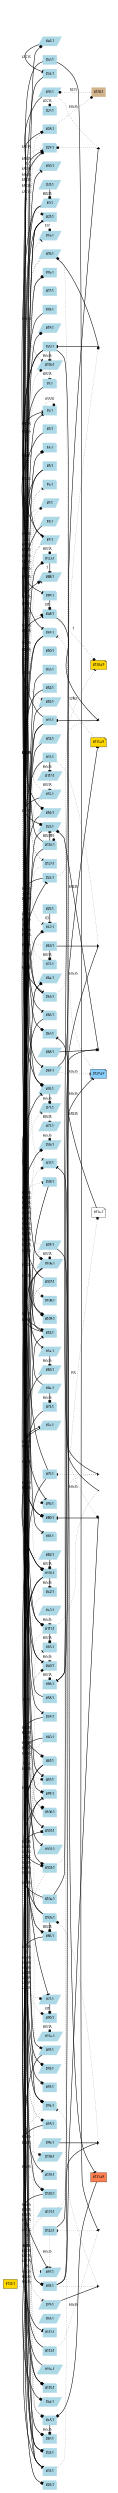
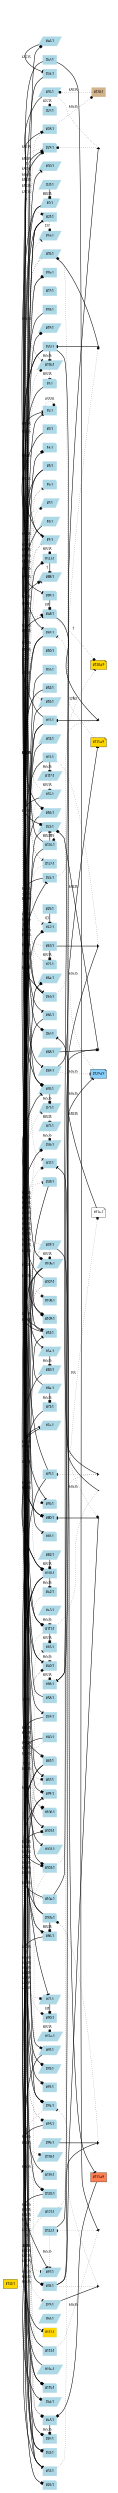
  digraph {
    fontname="Fira Sans"
    rankdir=LR
    node [fontname="Fira Sans" shape=parallelogram style=filled color=lightblue]
    edge [fontname="Fira Sans" style=invis]
    rankInputs [shape=circle style=invisible color=""]
    n2 [label="#0:1"]
    n3 [label="#1:1" shape=note]
    n4 [label="#2:1" shape=box]
    n5 [label="#3:1" shape=note]
    n6 [label="#4:1" shape=note]
    n7 [label="#5:1" shape=box]
    n8 [label="#6:1" shape=note]
    n9 [label="#7:1"]
    n10 [label="#8:1"]
    n11 [label="#9:1"]
    n12 [label="#10:1"]
    n13 [label="#11:1" shape=box]
    n14 [label="#12:1"]
    n15 [label="#13:1" shape=note]
    n16 [label="#14:1"]
    n17 [label="#15:1"]
    n18 [label="#16:1" shape=box]
    n19 [label="#17:1" shape=note]
    n20 [label="#18:1" shape=box]
    n21 [label="#19:1"]
    n22 [label="#20:1" shape=box]
    n23 [label="#21:1" shape=box]
    n24 [label="#22:1" shape=note]
    n25 [label="#23:1"]
    n26 [label="#24:1" shape=note]
    n27 [label="#25:1" shape=note]
    n28 [label="#26:1" shape=note]
    n29 [label="#27:1" shape=note]
    n30 [label="#28:1" shape=note]
    n31 [label="#29:1" shape=note]
    n32 [label="#30:1"]
    n33 [label="#31:1"]
    n34 [label="#32:1" shape=box]
    n35 [label="#33:1" shape=box]
    n36 [label="#34:1" shape=box]
    n37 [label="#35:1"]
    n38 [label="#36:1"]
    n39 [label="#37:1" shape=box]
    n40 [label="#38:1" shape=note]
    n41 [label="#39:1"]
    n42 [label="#40:1" shape=box]
    n43 [label="#41:1"]
    n44 [label="#42:1" shape=box]
    n45 [label="#43:1"]
    n46 [label="#44:1"]
    n47 [label="#45:1" shape=note]
    n48 [label="#46:1"]
    n49 [label="#47:1" shape=box]
    n50 [label="#48:1" shape=note]
    n51 [label="#49:1" shape=note]
    n52 [label="#50:1" shape=note]
    n53 [label="#51:1" shape=note]
    n54 [label="#52:1" shape=box]
    n55 [label="#53:1" shape=note]
    n56 [label="#54:1"]
    n57 [label="#55:1"]
    n58 [label="#56:1"]
    n59 [label="#57:1" shape=box]
    n60 [label="#58:1" shape=note]
    n61 [label="#59:1" shape=box]
    n62 [label="#60:1" shape=box]
    n63 [label="#61:1" shape=note]
    n64 [label="#62:1" shape=box]
    n65 [label="#63:1" shape=box]
    n66 [label="#64:1"]
    n67 [label="#65:1" shape=note]
    n68 [label="#66:1" shape=note]
    n69 [label="#67:1" shape=box]
    n70 [label="#68:1"]
    n71 [label="#69:1"]
    n72 [label="#70:1"]
    n73 [label="#71:1"]
    n74 [label="#72:1"]
    n75 [label="#73:1" shape=note]
    n76 [label="#74:1"]
    n77 [label="#75:1" shape=box]
    n78 [label="#76:1" shape=note]
    n79 [label="#77:1"]
    n80 [label="#78:1" shape=box]
    n81 [label="#79:1"]
    n82 [label="#80:1" shape=box]
    n83 [label="#81:1" shape=note]
    n84 [label="#82:1"]
    n85 [label="#83:1"]
    n86 [label="#84:1"]
    n87 [label="#85:1" shape=box]
    n88 [label="#86:1" shape=box]
    n89 [label="#87:1" shape=box]
    n90 [label="#88:1"]
    n91 [label="#89:1" shape=note]
    n92 [label="#90:1" shape=box]
    n93 [label="#91:1"]
    n94 [label="#92:1"]
    n95 [label="#93:1" shape=box]
    n96 [label="#94:1" shape=note]
    n97 [label="#95:1" shape=note]
    n98 [label="#96:1"]
    n99 [label="#97:1"]
    n100 [label="#98:1" shape=note]
    n101 [label="#99:1" shape=note]
    n102 [label="#100:1" shape=note]
    n103 [label="#101:1" shape=box]
    n104 [label="#102:1"]
    n105 [label="#103:1" shape=box]
    n106 [label="#104:1" shape=box]
    n107 [label="#105:1" shape=note]
    n108 [label="#106:1"]
    n109 [label="#107:1" shape=box]
    n110 [label="#108:1" shape=box]
    n111 [label="#109:1" shape=note]
    n112 [label="#110:1" shape=box]
    n113 [label="#111:1" shape=note]
-   n114 [label="#112:1" shape=box]
+   n114 [label="#112:1" shape=box fillcolor=gold]
    n115 [label="#113:1" shape=note]
    n116 [label="#114:1"]
    n117 [label="#115:1" shape=note]
    n118 [label="#116:1"]
    n119 [label="#117:1"]
    n120 [label="#118:1"]
    n121 [label="#119:1" shape=note]
    n122 [label="#120:1" shape=box]
    n123 [label="#121:1"]
    n124 [label="#122:1" shape=note]
    n125 [label="#123:1" shape=box]
    n126 [label="#124:1"]
    n127 [label="#126:1" shape=note]
    n128 [label="#127:1" shape=box]
    rankOutputs [shape=circle style=invisible color=""]
    n130 [color=tan label="#128:1" shape=box]
    138 [shape=point style="" color=""]
    137 [shape=point style="" color=""]
    139 [shape=point style="" color=""]
    142 [shape=point style="" color=""]
    n135 [fillcolor=gold label="#130:49" shape=note color=""]
    144 [shape=point style="" color=""]
    n137 [fillcolor=coral label="#133:49" shape=box color=""]
    141 [shape=point style="" color=""]
    136 [shape=point style="" color=""]
    143 [shape=point style="" color=""]
    n141 [fillcolor=lightskyblue label="#129:49" shape=note color=""]
    n142 [fillcolor=gold label="#131:49" shape=note color=""]
    140 [shape=point style="" color=""]
    145 [shape=point style="" color=""]
    146 [shape=point style="" color=""]
    n146 [label="#134:7" shape=note style="" color=""]
    n147 [fillcolor=gold label="#132:1" shape=box color=""]
    subgraph sub_1 {
      rank=same
      rankInputs
      n2
      n3
      n4
      n5
      n6
      n7
      n8
      n9
      n10
      n11
      n12
      n13
      n14
      n15
      n16
      n17
      n18
      n19
      n20
      n21
      n22
      n23
      n24
      n25
      n26
      n27
      n28
      n29
      n30
      n31
      n32
      n33
      n34
      n35
      n36
      n37
      n38
      n39
      n40
      n41
      n42
      n43
      n44
      n45
      n46
      n47
      n48
      n49
      n50
      n51
      n52
      n53
      n54
      n55
      n56
      n57
      n58
      n59
      n60
      n61
      n62
      n63
      n64
      n65
      n66
      n67
      n68
      n69
      n70
      n71
      n72
      n73
      n74
      n75
      n76
      n77
      n78
      n79
      n80
      n81
      n82
      n83
      n84
      n85
      n86
      n87
      n88
      n89
      n90
      n91
      n92
      n93
      n94
      n95
      n96
      n97
      n98
      n99
      n100
      n101
      n102
      n103
      n104
      n105
      n106
      n107
      n108
      n109
      n110
      n111
      n112
      n113
      n114
      n115
      n116
      n117
      n118
      n119
      n120
      n121
      n122
      n123
      n124
      n125
      n126
      n127
      n128
    }
    subgraph sub_2 {
      rank=same
      rankOutputs
      n130
    }
    rankInputs -> n2
    rankInputs -> rankOutputs [color=invis style=""]
    n2 -> n3
    n2 -> n61 [arrowhead=tee label=65535 style=bold]
    n2 -> n111 [arrowhead=box label=65535 style=bold]
    n3 -> n4
    n3 -> n47 [arrowhead=box label=65535 style=dotted]
    n3 -> n91 [arrowhead=tee label=65535 style=bold]
    n4 -> n4 [arrowhead=box label=65535 style=dotted]
    n4 -> n5
    n5 -> n6
    n5 -> n72 [arrowhead=box label=65535 style=bold]
    n5 -> n112 [arrowhead=box label=65535 style=dotted]
    n6 -> n7
    n7 -> n8
    n7 -> n51 [arrowhead=tee label=255 style=bold]
    n7 -> n101 [arrowhead=box label=65535 style=bold]
    n8 -> n9
    n8 -> n94 [arrowhead=box label=65535 style=dotted]
    n9 -> n10
    n9 -> n11 [arrowhead=tee label=15 style=dotted]
    n10 -> n11
    n10 -> n68 [arrowhead=tee label=65535 style=bold]
    n10 -> n72 [arrowhead=tee label=4095 style=dotted]
    n11 -> n4 [arrowhead=tee label=65535 style=bold]
    n11 -> n12
    n11 -> n59 [arrowhead=box label=65535 style=dotted]
    n11 -> n112 [arrowhead=tee label=65535 style=dotted]
    n11 -> n125 [arrowhead=box label=65535 style=dotted]
    n12 -> n13
    n12 -> n34 [arrowhead=box label=65535 style=bold]
    n13 -> n14
    n13 -> n90 [arrowhead=box label=65535 style=bold]
    n13 -> n113 [arrowhead=tee label=65535 style=bold]
    n13 -> n117 [arrowhead=box label=65535 style=bold]
    n14 -> n15
    n14 -> n96 [arrowhead=box label=7 style=bold]
    n15 -> n16
    n15 -> n67 [arrowhead=tee label=65535 style=bold]
    n15 -> n89 [arrowhead=tee label=65535 style=dotted]
    n15 -> n119 [arrowhead=tee label=65535 style=bold]
    n15 -> 138 [dir=none style=dotted]
    n16 -> n17
    n17 -> n18
    n17 -> n47 [arrowhead=box label=65535 style=dotted]
    n17 -> n103 [arrowhead=tee label=15 style=dotted]
    n17 -> 137 [dir=none style=bold]
    n18 -> n19
    n18 -> n88 [arrowhead=tee label=65535 style=dotted]
    n18 -> n118 [arrowhead=tee label=65535 style=dotted]
    n19 -> n20
    n20 -> n21
    n20 -> n108 [arrowhead=box label=4095 style=bold]
    n21 -> n22
    n22 -> n23
    n22 -> n56 [arrowhead=tee label=65535 style=dotted]
    n22 -> n59 [arrowhead=tee label=65535 style=bold]
    n22 -> n105 [arrowhead=box label=65535 style=bold]
    n22 -> n118 [arrowhead=tee label=65535 style=bold]
    n22 -> 139 [dir=none style=bold]
    n23 -> n16 [arrowhead=box label=127 style=dotted]
    n23 -> n24
    n23 -> n35 [arrowhead=tee label=255 style=bold]
    n23 -> n83 [arrowhead=tee label=65535 style=bold]
    n23 -> n117 [arrowhead=box label=65535 style=bold]
    n24 -> n25
    n24 -> n125 [arrowhead=box label=65535 style=dotted]
    n25 -> n26
    n25 -> n35 [arrowhead=tee label=65535 style=bold]
    n25 -> n118 [arrowhead=box label=1 style=dotted]
    n25 -> n127 [arrowhead=box label=15 style=dotted]
    n25 -> 142 [arrowhead=box style=dotted]
    n26 -> n27
    n26 -> n72 [arrowhead=box label=65535 style=bold]
    n26 -> n135 [arrowhead=tee label=1 style=dotted]
    n27 -> n28
    n27 -> n64 [arrowhead=tee label=63 style=bold]
    n28 -> n29
    n29 -> n30
    n30 -> n31
    n30 -> n78 [arrowhead=box label=7 style=dotted]
    n30 -> n130 [arrowhead=box label=65535 style=dotted]
    n31 -> n32
    n31 -> n64 [arrowhead=tee label=65535 style=dotted]
    n31 -> n128 [arrowhead=tee label=65535 style=dotted]
    n32 -> n23 [arrowhead=box label=7 style=dotted]
    n32 -> n33
    n33 -> n2 [arrowhead=box label=65535 style=bold]
    n33 -> n34
    n34 -> n35
    n35 -> n18 [arrowhead=tee label=1023 style=bold]
    n35 -> n36
    n35 -> 139 [arrowhead=tee style=dotted]
    n36 -> n37
    n36 -> n39 [arrowhead=tee label=127 style=dotted]
    n36 -> n113 [arrowhead=box label=65535 style=bold]
    n37 -> n29 [arrowhead=box label=65535 style=dotted]
    n37 -> n38
    n37 -> n69 [arrowhead=box label=65535 style=bold]
    n37 -> 144 [dir=none style=dotted]
    n38 -> n39
    n38 -> n114 [arrowhead=tee label=65535 style=dotted]
    n39 -> n40
    n40 -> n34 [arrowhead=tee label=65535 style=bold]
    n40 -> n41
    n40 -> n88 [arrowhead=box label=1 style=dotted]
    n41 -> n39 [arrowhead=box label=65535 style=dotted]
    n41 -> n42
    n41 -> n97 [arrowhead=box label=65535 style=dotted]
    n41 -> n108 [arrowhead=box label=65535 style=dotted]
    n41 -> n137 [arrowhead=tee label=65535 style=bold]
    n42 -> n43
    n42 -> n48 [arrowhead=box label=255 style=bold]
    n42 -> n59 [arrowhead=tee label=8191 style=dotted]
    n42 -> n100 [arrowhead=box label=65535 style=dotted]
    n43 -> n44
    n44 -> n45
    n44 -> n99 [arrowhead=tee label=65535 style=dotted]
    n45 -> n46
    n45 -> n113 [arrowhead=tee label=65535 style=dotted]
    n46 -> n47
    n47 -> n9 [arrowhead=box label=511 style=dotted]
    n47 -> n48
    n47 -> n89 [arrowhead=box label=65535 style=bold]
    n48 -> n36 [arrowhead=tee label=65535 style=bold]
    n48 -> n49
    n49 -> n11 [arrowhead=normal label=65535 style=bold]
    n49 -> n50
    n49 -> 141 [arrowhead=tee style=bold]
    n50 -> n51
    n50 -> n135 [arrowhead=box label=1 style=dotted]
    n50 -> 136 [arrowhead=tee style=bold]
    n51 -> n12 [arrowhead=tee label=65535 style=dotted]
    n51 -> n52
    n51 -> n71 [arrowhead=tee label=8191 style=bold]
    n51 -> n78 [arrowhead=tee label=65535 style=dotted]
    n51 -> n122 [arrowhead=box label=95535 style=bold]
    n52 -> n53
    n53 -> n54
    n53 -> n80 [arrowhead=box label=65535 style=bold]
    n54 -> n55
    n54 -> n58 [arrowhead=box label=65535 style=dotted]
    n54 -> n58 [arrowhead=tee label=65535 style=bold]
    n55 -> n4 [arrowhead=tee label=65535 style=bold]
    n55 -> n56
    n55 -> n64 [arrowhead=tee label=65535 style=bold]
    n56 -> n57
    n56 -> n72 [arrowhead=tee label=65535 style=bold]
    n56 -> n85 [arrowhead=tee label=65535 style=bold]
    n57 -> n25 [arrowhead=box label=65535 style=bold]
    n57 -> n50 [arrowhead=box label=65535 style=dotted]
    n57 -> n58
    n57 -> n110 [arrowhead=box label=65535 style=dotted]
    n58 -> n42 [arrowhead=tee label=65535 style=bold]
    n58 -> n59
    n59 -> n47 [arrowhead=tee label=65535 style=dotted]
    n59 -> n60
    n60 -> n32 [arrowhead=tee label=15 style=bold]
    n60 -> n61
    n61 -> n62
    n61 -> n63 [arrowhead=box label=65535 style=bold]
    n62 -> n63
    n62 -> n94 [arrowhead=tee label=65535 style=bold]
    n62 -> n102 [arrowhead=box label=1023 style=dotted]
    n63 -> n64
    n63 -> n95 [arrowhead=box label=65535 style=bold]
    n63 -> n96 [arrowhead=box label=65535 style=bold]
    n64 -> n65
    n64 -> n102 [arrowhead=box label=65535 style=dotted]
    n65 -> n18 [arrowhead=box label=65535 style=dotted]
    n65 -> n24 [arrowhead=box label=65535 style=bold]
    n65 -> n66
    n65 -> 138 [arrowhead=tee style=bold]
    n66 -> n67
    n66 -> n93 [arrowhead=box label=65535 style=dotted]
    n67 -> n31 [arrowhead=box label=65535 style=bold]
    n67 -> n50 [arrowhead=tee label=65535 style=bold]
    n67 -> n68
    n67 -> 136 [dir=none style=dotted]
    n68 -> n69
    n68 -> n112 [arrowhead=tee label=65535 style=bold]
    n69 -> n70
    n70 -> n71
    n70 -> 143 [dir=none style=bold]
    n71 -> n72
    n71 -> n141 [arrowhead=tee label=65535 style=dotted]
    n71 -> n142 [arrowhead=tee label=65535 style=bold]
    n72 -> n73
    n72 -> n73 [arrowhead=box label=65535 style=bold]
    n73 -> n74
    n73 -> n74 [arrowhead=tee label=65535 style=dotted]
    n74 -> n38 [arrowhead=box label=65535 style=dotted]
    n74 -> n75
    n75 -> n76
    n75 -> n82 [arrowhead=box label=31 style=bold]
    n76 -> n77
    n76 -> n112 [arrowhead=box label=65535 style=bold]
    n77 -> n26 [arrowhead=tee label=65535 style=bold]
    n77 -> n78
    n77 -> n105 [arrowhead=box label=65535 style=bold]
    n78 -> n76 [arrowhead=tee label=63 style=bold]
    n78 -> n79
    n79 -> n80
    n79 -> n92 [arrowhead=box label=511 style=bold]
    n80 -> n81
    n80 -> n90 [arrowhead=tee label=65535 style=dotted]
    n80 -> 142 [dir=none style=bold]
    n80 -> 140 [dir=none style=bold]
    n80 -> 145 [arrowhead=tee style=dotted]
    n81 -> n82
    n81 -> 145 [dir=none style=bold]
    n82 -> n83
    n83 -> n84
    n84 -> n85
    n84 -> n112 [arrowhead=box label=65535 style=bold]
    n85 -> n82 [arrowhead=box label=15 style=bold]
    n85 -> n86
    n86 -> n30 [arrowhead=box label=65535 style=bold]
    n86 -> n75 [arrowhead=box label=65535 style=bold]
    n86 -> n87
    n87 -> n42 [arrowhead=tee label=65535 style=dotted]
    n87 -> n88
    n88 -> n89
    n88 -> n103 [arrowhead=box label=65535 style=bold]
    n88 -> n121 [arrowhead=tee label=65535 style=bold]
    n89 -> n66 [arrowhead=box label=65535 style=dotted]
    n89 -> n90
    n90 -> n91
    n91 -> n50 [arrowhead=box label=511 style=bold]
    n91 -> n92
    n92 -> n93
    n92 -> n126 [arrowhead=box label=65535 style=dotted]
    n93 -> n21 [arrowhead=box label=3 style=bold]
    n93 -> n28 [arrowhead=box label=4095 style=bold]
    n93 -> n28 [arrowhead=tee label=1023 style=dotted]
    n93 -> n94
    n94 -> n95
    n95 -> n96
    n96 -> n42 [arrowhead=box label=1 style=dotted]
    n96 -> n97
    n96 -> n120 [arrowhead=box label=65535 style=dotted]
    n97 -> n98
    n97 -> n114 [arrowhead=tee label=65535 style=bold]
    n98 -> n99
    n98 -> 140 [arrowhead=tee style=bold]
    n99 -> n100
    n100 -> n101
    n100 -> 144 [arrowhead=tee style=bold]
    n101 -> n46 [arrowhead=box label=65535 style=bold]
    n101 -> n102
    n102 -> n16 [arrowhead=tee label=65535 style=dotted]
    n102 -> n103
    n103 -> n104
    n104 -> n105
    n105 -> n79 [arrowhead=box label=65535 style=dotted]
    n105 -> n106
    n105 -> 137 [arrowhead=box style=dotted]
    n106 -> n6 [arrowhead=box label=65535 style=bold]
    n106 -> n64 [arrowhead=box label=15 style=dotted]
    n106 -> n107
    n106 -> 143 [arrowhead=box style=bold]
    n107 -> n88 [arrowhead=box label=65535 style=bold]
    n107 -> n101 [arrowhead=tee label=65535 style=bold]
    n107 -> n108
    n107 -> n125 [arrowhead=tee label=65535 style=bold]
    n108 -> n55 [arrowhead=box label=65535 style=bold]
    n108 -> n73 [arrowhead=tee label=65535 style=dotted]
    n108 -> n89 [arrowhead=box label=31 style=bold]
    n108 -> n109
    n108 -> n111 [arrowhead=box label=1 style=bold]
    n109 -> n38 [arrowhead=box label=65535 style=bold]
    n109 -> n80 [arrowhead=tee label=65535 style=dotted]
    n109 -> n110
    n109 -> n122 [arrowhead=tee label=65535 style=dotted]
    n110 -> n111
    n111 -> n112
    n112 -> n44 [arrowhead=tee label=65535 style=bold]
    n112 -> n79 [arrowhead=tee label=65535 style=bold]
    n112 -> n92 [arrowhead=box label=65535 style=dotted]
    n112 -> n103 [arrowhead=tee label=127 style=bold]
    n112 -> n113
    n113 -> n40 [arrowhead=tee label=65535 style=dotted]
    n113 -> n87 [arrowhead=box label=65535 style=bold]
    n113 -> n97 [arrowhead=tee label=65535 style=dotted]
    n113 -> n114
    n113 -> 146 [dir=none style=dotted]
    n114 -> n115
    n115 -> n23 [arrowhead=tee label=65535 style=dotted]
    n115 -> n66 [arrowhead=tee label=65535 style=bold]
    n115 -> n116
    n115 -> 141 [dir=none style=dotted]
    n116 -> n55 [arrowhead=tee label=255 style=bold]
    n116 -> n117
    n117 -> n118
    n118 -> n3 [arrowhead=tee label=65535 style=dotted]
    n118 -> n31 [arrowhead=tee label=65535 style=dotted]
    n118 -> n119
    n119 -> n57 [arrowhead=tee label=65535 style=dotted]
    n119 -> n120
    n120 -> n121
    n121 -> n122
    n122 -> n6 [arrowhead=box label=65535 style=dotted]
    n122 -> n99 [arrowhead=tee label=65535 style=bold]
    n122 -> n123
    n123 -> n81 [arrowhead=tee label=511 style=dotted]
    n123 -> n124
    n123 -> n146 [arrowhead=box label=255 style=dotted]
    n124 -> n99 [arrowhead=tee label=65535 style=dotted]
    n124 -> n125
    n124 -> n141 [arrowhead=tee label=65535 style=bold]
    n125 -> n90 [arrowhead=tee label=1 style=bold]
    n125 -> n126
    n127 -> n25 [arrowhead=tee label=65535 style=bold]
    n127 -> n31 [arrowhead=box label=1 style=bold]
    n127 -> n104 [arrowhead=tee label=31 style=bold]
    n127 -> n128
    n128 -> n8 [arrowhead=tee label=65535 style=dotted]
    n128 -> n102 [arrowhead=tee label=65535 style=dotted]
    rankOutputs -> n130
-   n130 -> n37 [arrowhead=box label=1023 style=dotted]
+   n130 -> n37 [arrowhead=box label=65535 style=dotted]
    138 -> n100 [arrowhead=tee style=bold]
    137 -> n22 [arrowhead=tee style=bold]
    139 -> n77 [arrowhead=tee style=dotted]
    142 -> n82 [arrowhead=tee style=bold]
    144 -> n31 [arrowhead=box style=dotted]
    n137 -> n47 [arrowhead=box label=65535 style=bold]
    141 -> n124 [arrowhead=tee style=dotted]
    136 -> n13 [arrowhead=tee style=bold]
    143 -> n25 [arrowhead=box style=bold]
    n141 -> n17 [arrowhead=box label=65535 style=dotted]
    n142 -> n51 [arrowhead=tee label=32767 style=dotted]
    140 -> n107 [arrowhead=box style=dotted]
    145 -> n96 [arrowhead=tee style=dotted]
    146 -> n39 [arrowhead=tee style=bold]
    n146 -> n69 [arrowhead=tee label=65535 style=bold]
    n147 -> n87 [arrowhead=tee label=65535 style=dotted]
  }
